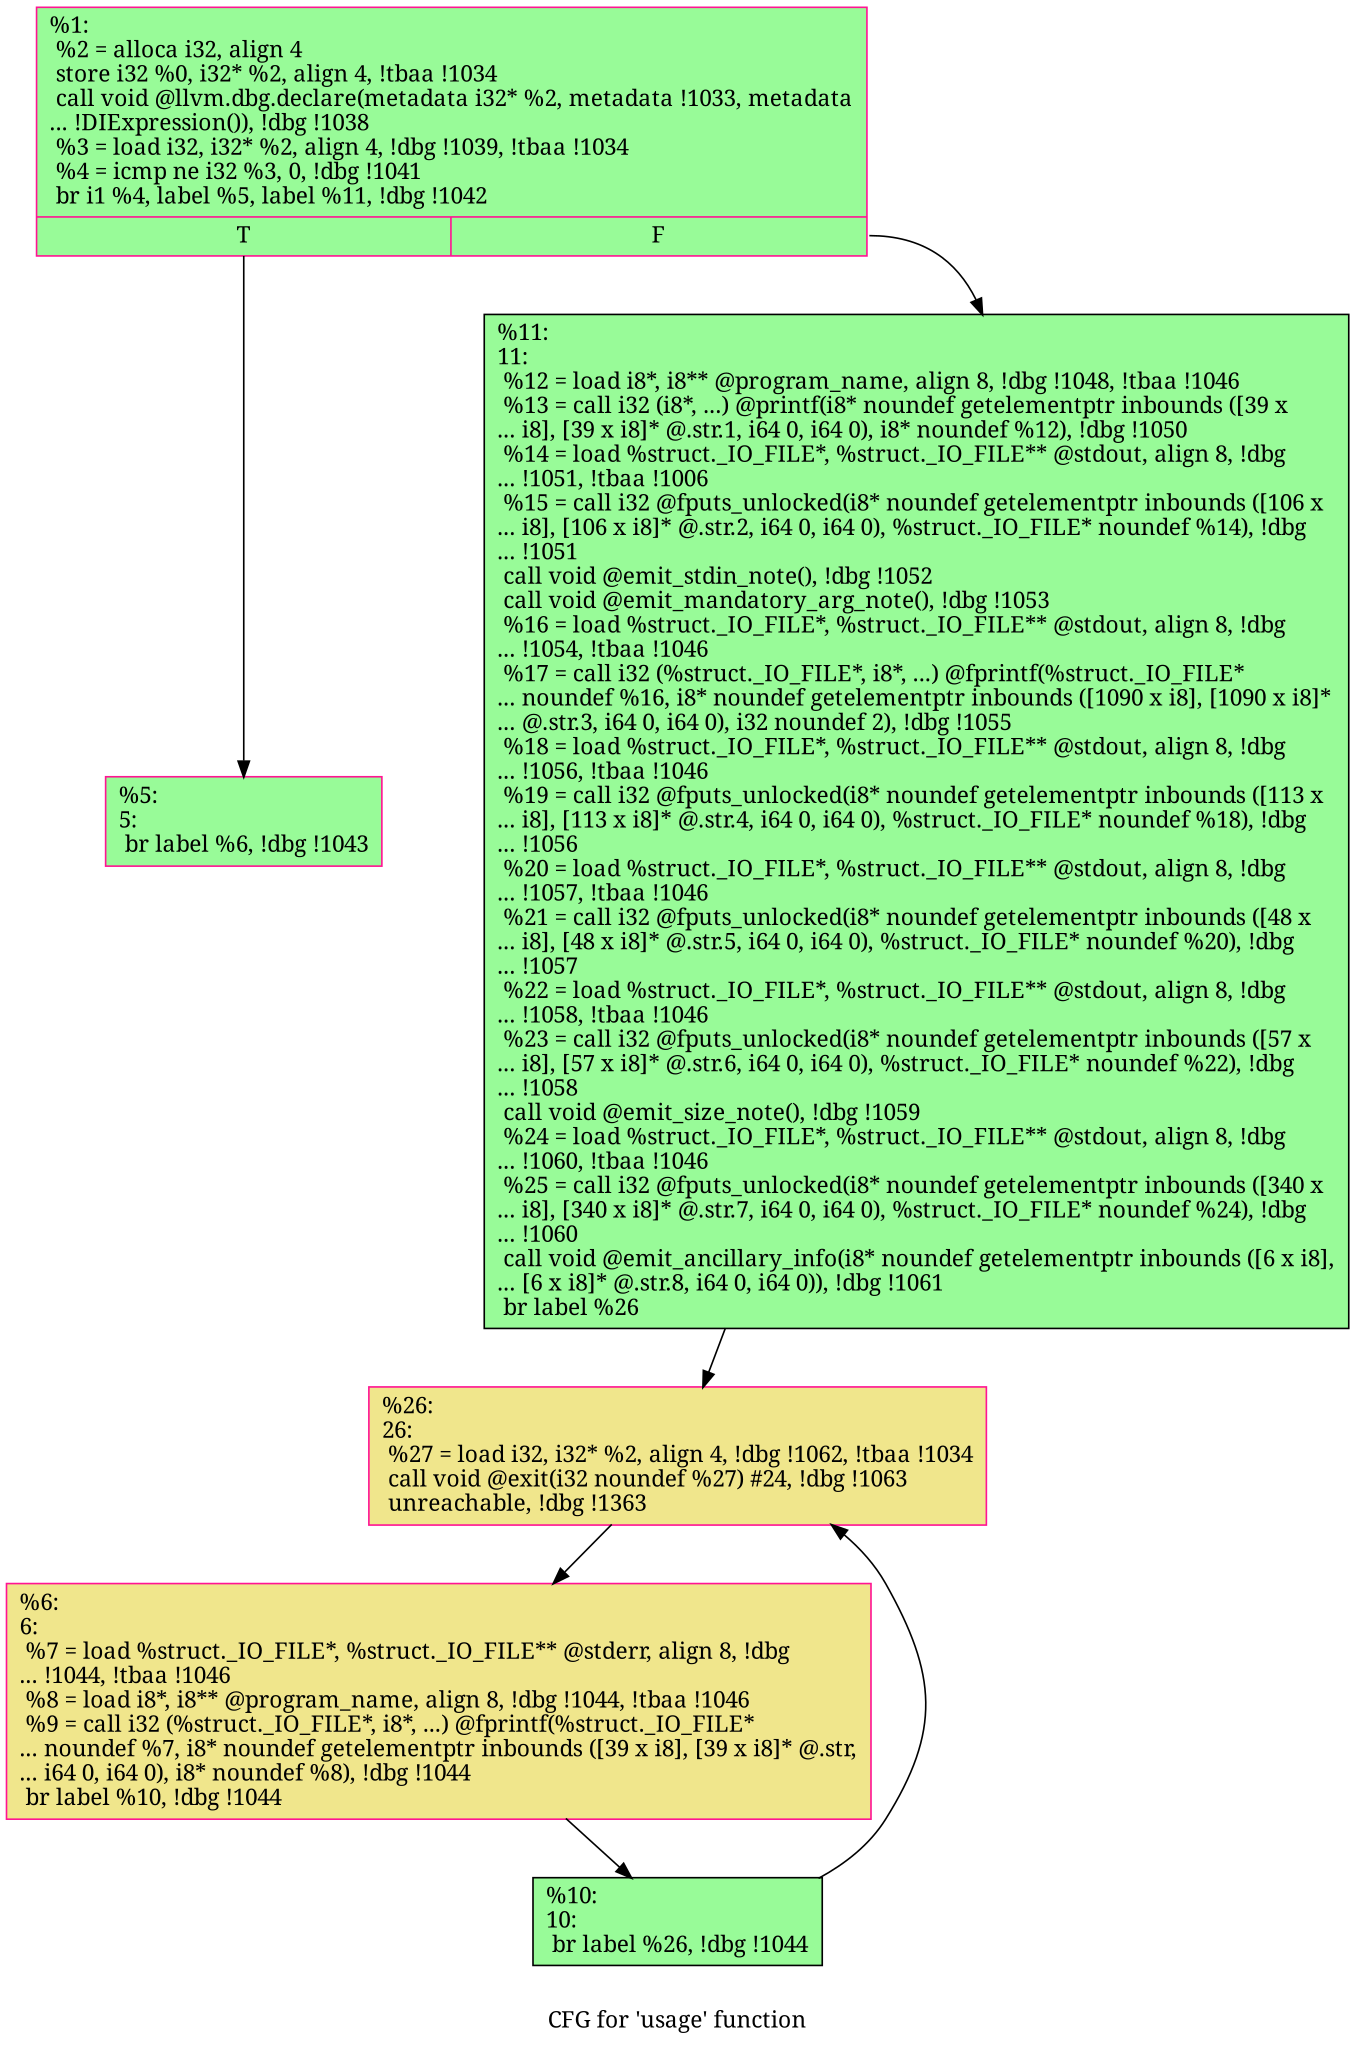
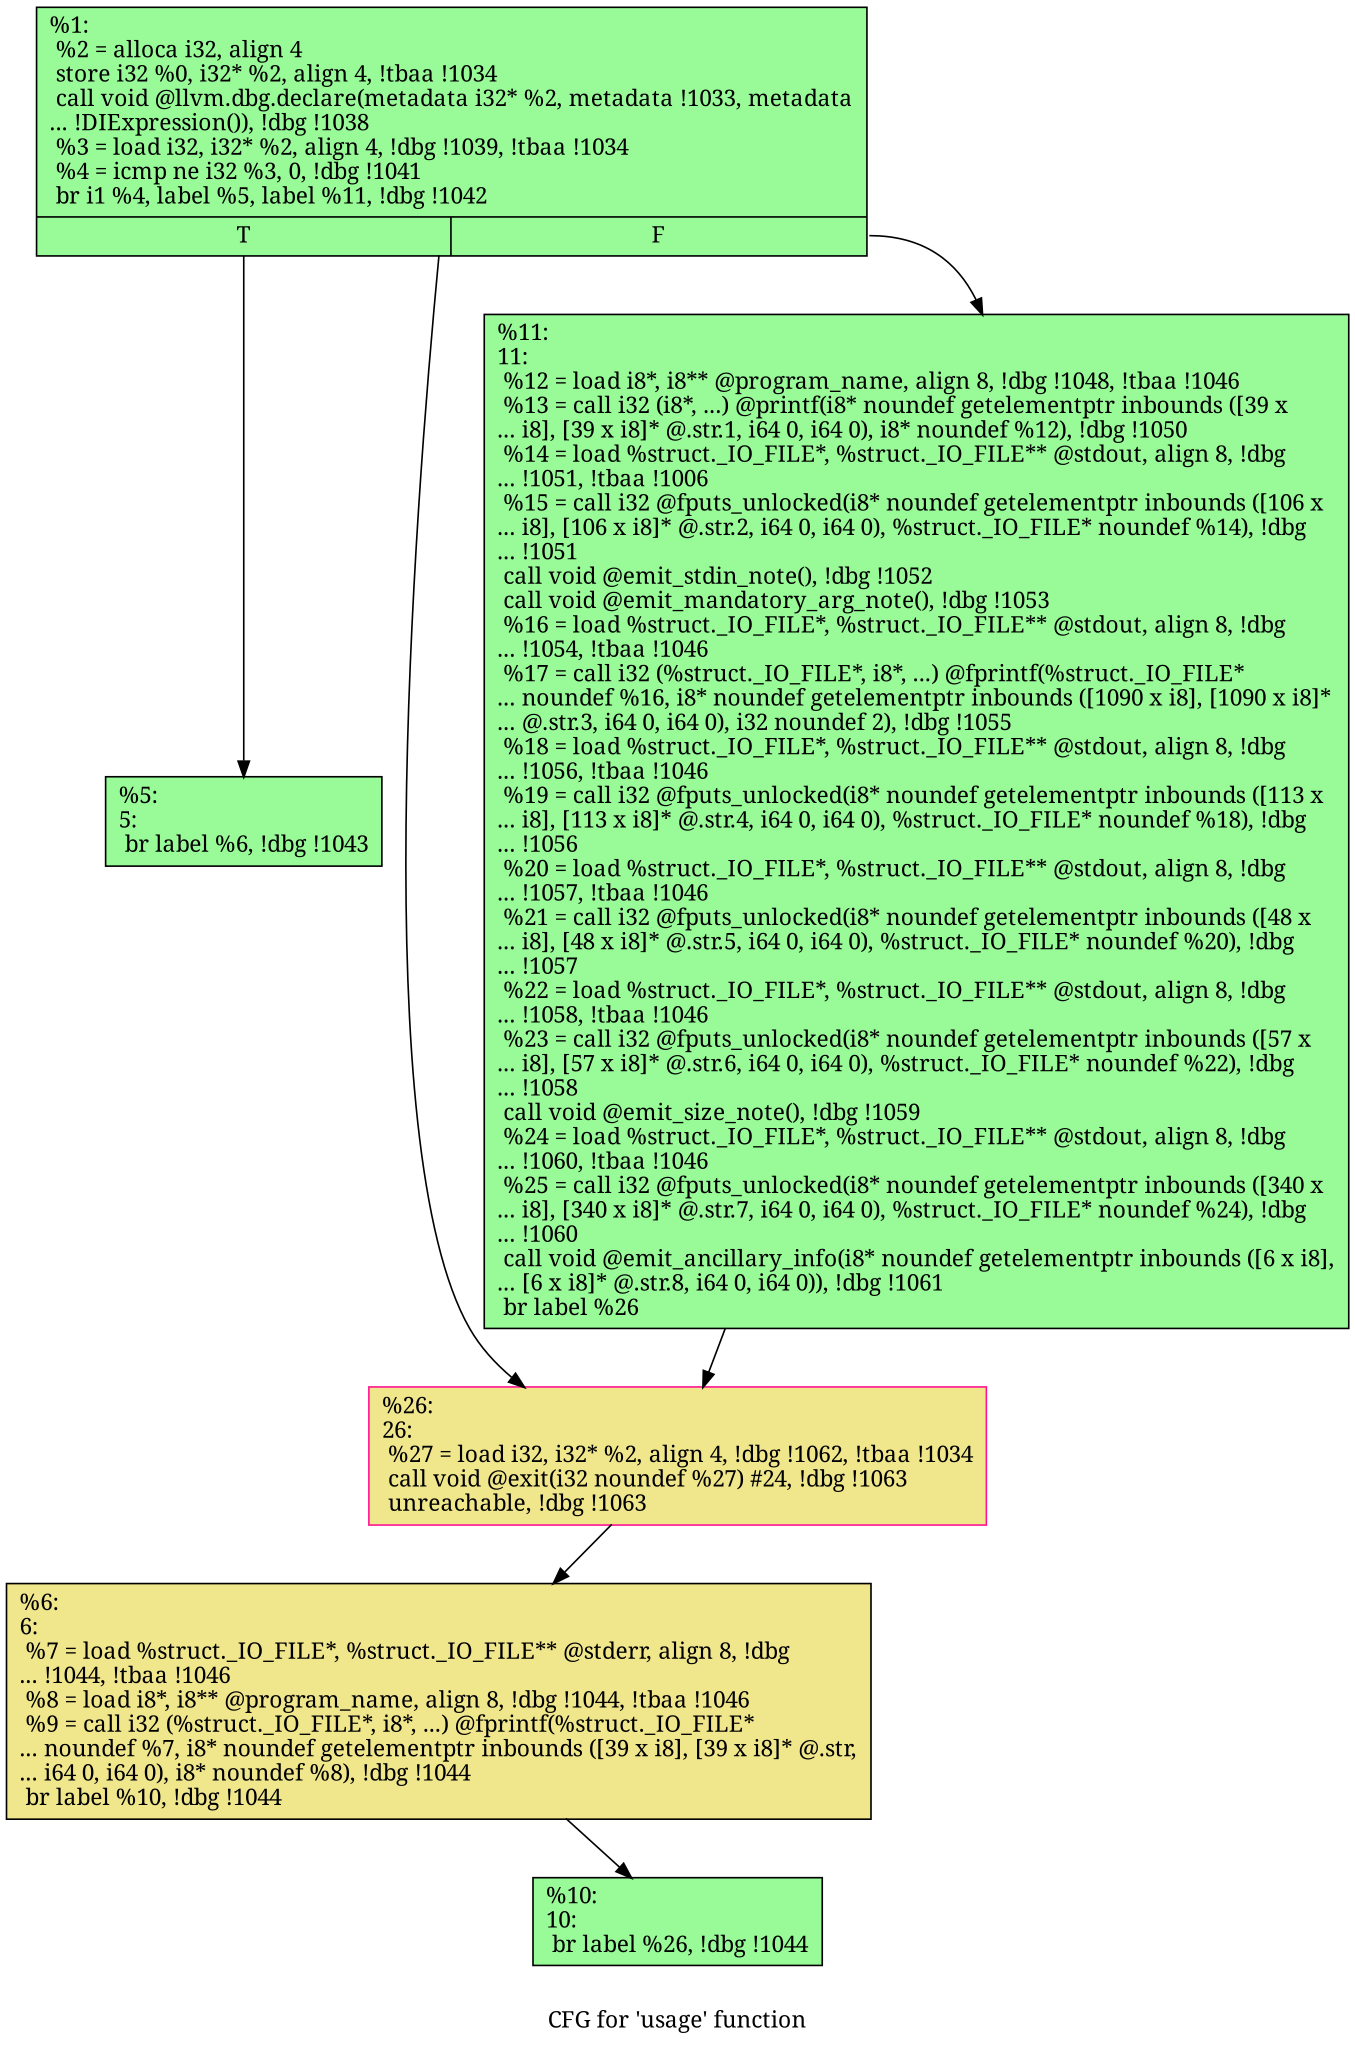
  digraph {
    fontname="Noto Serif"
    label="CFG for 'usage' function"
    node [color=deeppink fillcolor=palegreen fontname="Noto Serif" shape=record style=filled]
    edge [fontname="Noto Serif"]
-   n1 [label="{%1:\l  %2 = alloca i32, align 4\l  store i32 %0, i32* %2, align 4, !tbaa !1034\l  call void @llvm.dbg.declare(metadata i32* %2, metadata !1033, metadata\l... !DIExpression()), !dbg !1038\l  %3 = load i32, i32* %2, align 4, !dbg !1039, !tbaa !1034\l  %4 = icmp ne i32 %3, 0, !dbg !1041\l  br i1 %4, label %5, label %11, !dbg !1042\l|{<s0>T|<s1>F}}"]
-   n2 [label="{%5:\l5:                                                \l  br label %6, !dbg !1043\l}"]
+   n1 [color=black label="{%1:\l  %2 = alloca i32, align 4\l  store i32 %0, i32* %2, align 4, !tbaa !1034\l  call void @llvm.dbg.declare(metadata i32* %2, metadata !1033, metadata\l... !DIExpression()), !dbg !1038\l  %3 = load i32, i32* %2, align 4, !dbg !1039, !tbaa !1034\l  %4 = icmp ne i32 %3, 0, !dbg !1041\l  br i1 %4, label %5, label %11, !dbg !1042\l|{<s0>T|<s1>F}}"]
+   n2 [color=black label="{%5:\l5:                                                \l  br label %6, !dbg !1043\l}"]
    n3 [color=black label="{%11:\l11:                                               \l  %12 = load i8*, i8** @program_name, align 8, !dbg !1048, !tbaa !1046\l  %13 = call i32 (i8*, ...) @printf(i8* noundef getelementptr inbounds ([39 x\l... i8], [39 x i8]* @.str.1, i64 0, i64 0), i8* noundef %12), !dbg !1050\l  %14 = load %struct._IO_FILE*, %struct._IO_FILE** @stdout, align 8, !dbg\l... !1051, !tbaa !1006\l  %15 = call i32 @fputs_unlocked(i8* noundef getelementptr inbounds ([106 x\l... i8], [106 x i8]* @.str.2, i64 0, i64 0), %struct._IO_FILE* noundef %14), !dbg\l... !1051\l  call void @emit_stdin_note(), !dbg !1052\l  call void @emit_mandatory_arg_note(), !dbg !1053\l  %16 = load %struct._IO_FILE*, %struct._IO_FILE** @stdout, align 8, !dbg\l... !1054, !tbaa !1046\l  %17 = call i32 (%struct._IO_FILE*, i8*, ...) @fprintf(%struct._IO_FILE*\l... noundef %16, i8* noundef getelementptr inbounds ([1090 x i8], [1090 x i8]*\l... @.str.3, i64 0, i64 0), i32 noundef 2), !dbg !1055\l  %18 = load %struct._IO_FILE*, %struct._IO_FILE** @stdout, align 8, !dbg\l... !1056, !tbaa !1046\l  %19 = call i32 @fputs_unlocked(i8* noundef getelementptr inbounds ([113 x\l... i8], [113 x i8]* @.str.4, i64 0, i64 0), %struct._IO_FILE* noundef %18), !dbg\l... !1056\l  %20 = load %struct._IO_FILE*, %struct._IO_FILE** @stdout, align 8, !dbg\l... !1057, !tbaa !1046\l  %21 = call i32 @fputs_unlocked(i8* noundef getelementptr inbounds ([48 x\l... i8], [48 x i8]* @.str.5, i64 0, i64 0), %struct._IO_FILE* noundef %20), !dbg\l... !1057\l  %22 = load %struct._IO_FILE*, %struct._IO_FILE** @stdout, align 8, !dbg\l... !1058, !tbaa !1046\l  %23 = call i32 @fputs_unlocked(i8* noundef getelementptr inbounds ([57 x\l... i8], [57 x i8]* @.str.6, i64 0, i64 0), %struct._IO_FILE* noundef %22), !dbg\l... !1058\l  call void @emit_size_note(), !dbg !1059\l  %24 = load %struct._IO_FILE*, %struct._IO_FILE** @stdout, align 8, !dbg\l... !1060, !tbaa !1046\l  %25 = call i32 @fputs_unlocked(i8* noundef getelementptr inbounds ([340 x\l... i8], [340 x i8]* @.str.7, i64 0, i64 0), %struct._IO_FILE* noundef %24), !dbg\l... !1060\l  call void @emit_ancillary_info(i8* noundef getelementptr inbounds ([6 x i8],\l... [6 x i8]* @.str.8, i64 0, i64 0)), !dbg !1061\l  br label %26\l}"]
-   n4 [fillcolor=khaki label="{%26:\l26:                                               \l  %27 = load i32, i32* %2, align 4, !dbg !1062, !tbaa !1034\l  call void @exit(i32 noundef %27) #24, !dbg !1063\l  unreachable, !dbg !1363\l}"]
-   n5 [fillcolor=khaki label="{%6:\l6:                                                \l  %7 = load %struct._IO_FILE*, %struct._IO_FILE** @stderr, align 8, !dbg\l... !1044, !tbaa !1046\l  %8 = load i8*, i8** @program_name, align 8, !dbg !1044, !tbaa !1046\l  %9 = call i32 (%struct._IO_FILE*, i8*, ...) @fprintf(%struct._IO_FILE*\l... noundef %7, i8* noundef getelementptr inbounds ([39 x i8], [39 x i8]* @.str,\l... i64 0, i64 0), i8* noundef %8), !dbg !1044\l  br label %10, !dbg !1044\l}"]
+   n4 [fillcolor=khaki label="{%26:\l26:                                               \l  %27 = load i32, i32* %2, align 4, !dbg !1062, !tbaa !1034\l  call void @exit(i32 noundef %27) #24, !dbg !1063\l  unreachable, !dbg !1063\l}"]
+   n5 [color=black fillcolor=khaki label="{%6:\l6:                                                \l  %7 = load %struct._IO_FILE*, %struct._IO_FILE** @stderr, align 8, !dbg\l... !1044, !tbaa !1046\l  %8 = load i8*, i8** @program_name, align 8, !dbg !1044, !tbaa !1046\l  %9 = call i32 (%struct._IO_FILE*, i8*, ...) @fprintf(%struct._IO_FILE*\l... noundef %7, i8* noundef getelementptr inbounds ([39 x i8], [39 x i8]* @.str,\l... i64 0, i64 0), i8* noundef %8), !dbg !1044\l  br label %10, !dbg !1044\l}"]
    n6 [color=black label="{%10:\l10:                                               \l  br label %26, !dbg !1044\l}"]
    n1 -> n2 [tailport=s0]
    n1 -> n3 [tailport=s1]
    n3 -> n4
    n4 -> n5
    n5 -> n6
-   n6 -> n4
+   n1 -> n4
  }
